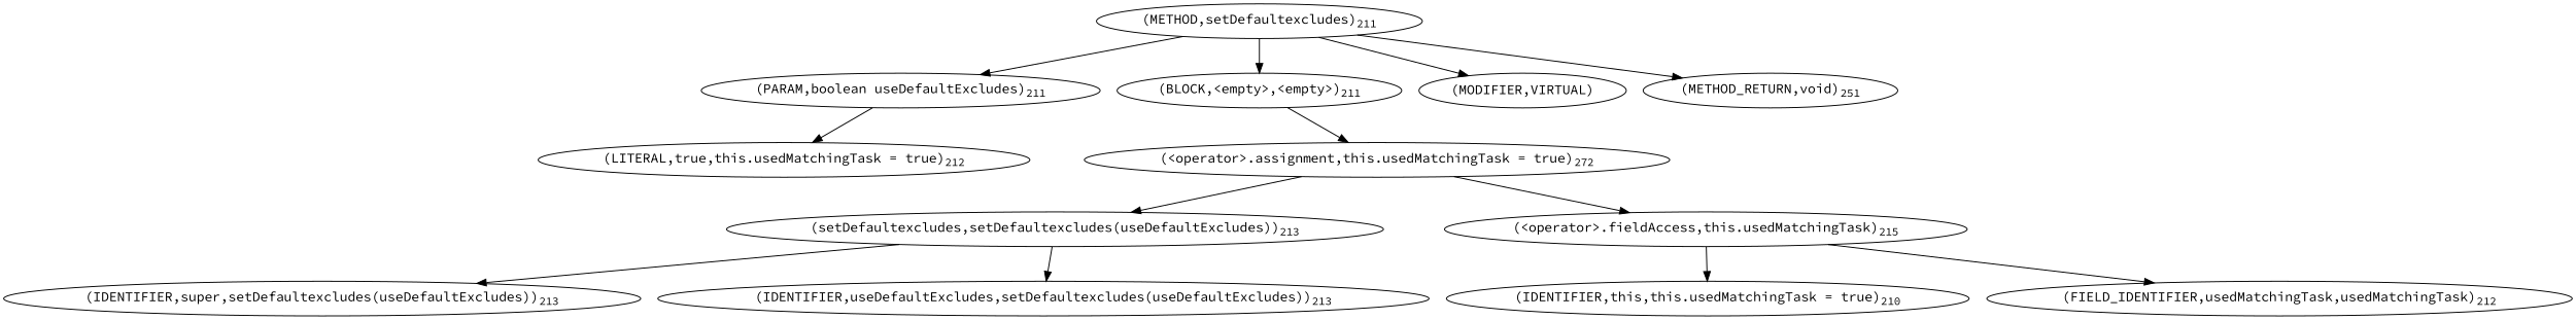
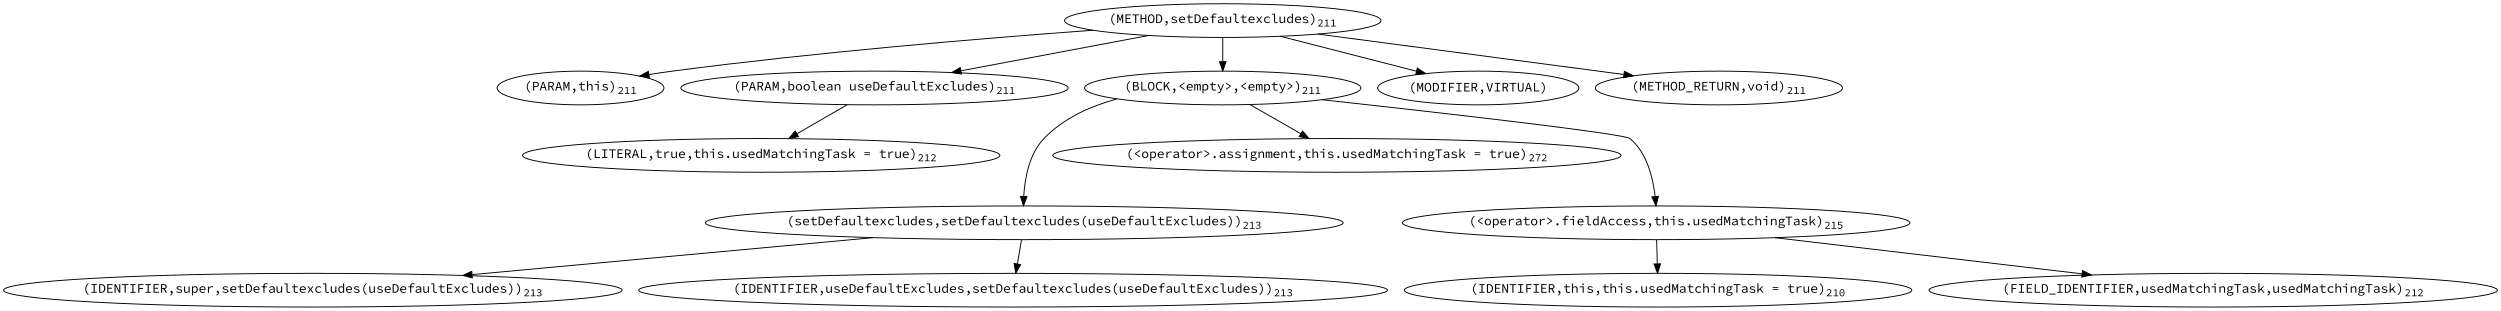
  digraph {
    fontname="Source Code Pro"
    node [fontname="Source Code Pro"]
    edge [fontname="Source Code Pro"]
    n1 [label=<(METHOD,setDefaultexcludes)<SUB>211</SUB>>]
+   n2 [label=<(PARAM,this)<SUB>211</SUB>>]
    n3 [label=<(PARAM,boolean useDefaultExcludes)<SUB>211</SUB>>]
    n4 [label=<(BLOCK,&lt;empty&gt;,&lt;empty&gt;)<SUB>211</SUB>>]
    n5 [label=<(MODIFIER,VIRTUAL)>]
-   n6 [label=<(METHOD_RETURN,void)<SUB>251</SUB>>]
+   n6 [label=<(METHOD_RETURN,void)<SUB>211</SUB>>]
    n7 [label=<(LITERAL,true,this.usedMatchingTask = true)<SUB>212</SUB>>]
    n8 [label=<(&lt;operator&gt;.assignment,this.usedMatchingTask = true)<SUB>272</SUB>>]
    n9 [label=<(setDefaultexcludes,setDefaultexcludes(useDefaultExcludes))<SUB>213</SUB>>]
    n10 [label=<(&lt;operator&gt;.fieldAccess,this.usedMatchingTask)<SUB>215</SUB>>]
    n11 [label=<(IDENTIFIER,super,setDefaultexcludes(useDefaultExcludes))<SUB>213</SUB>>]
    n12 [label=<(IDENTIFIER,useDefaultExcludes,setDefaultexcludes(useDefaultExcludes))<SUB>213</SUB>>]
    n13 [label=<(IDENTIFIER,this,this.usedMatchingTask = true)<SUB>210</SUB>>]
    n14 [label=<(FIELD_IDENTIFIER,usedMatchingTask,usedMatchingTask)<SUB>212</SUB>>]
+   n1 -> n2
    n1 -> n3
    n1 -> n4
    n1 -> n5
    n1 -> n6
    n3 -> n7
    n4 -> n8
-   n8 -> n9
-   n8 -> n10
+   n4 -> n9
+   n4 -> n10
    n9 -> n11
    n9 -> n12
    n10 -> n13
    n10 -> n14
  }
